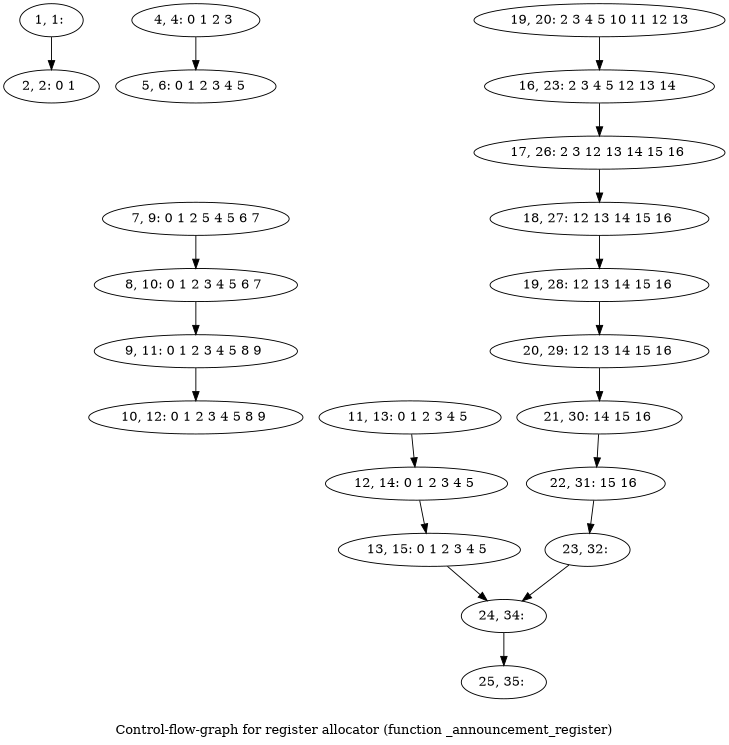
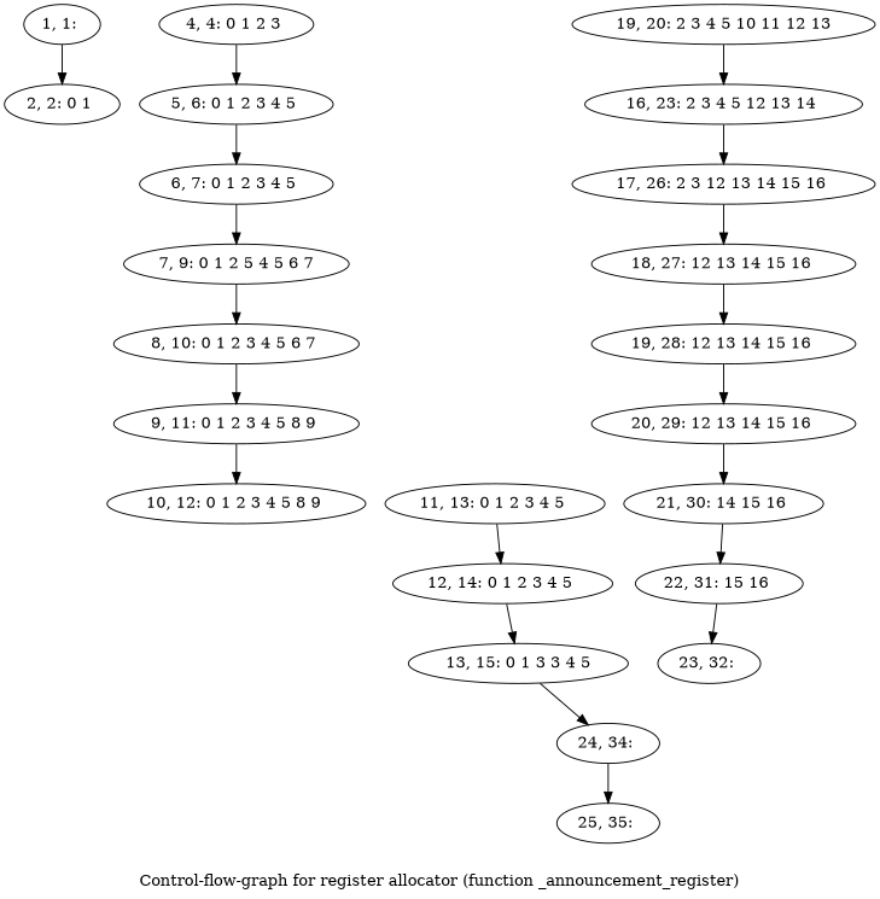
  digraph {
    label="Control-flow-graph for register allocator (function _announcement_register)"
    n1 [label="1, 1: "]
    n2 [label="2, 2: 0 1 "]
    n3 [label="4, 4: 0 1 2 3 "]
    n4 [label="5, 6: 0 1 2 3 4 5 "]
+   n5 [label="6, 7: 0 1 2 3 4 5 "]
    n6 [label="7, 9: 0 1 2 5 4 5 6 7"]
    n7 [label="8, 10: 0 1 2 3 4 5 6 7 "]
    n8 [label="9, 11: 0 1 2 3 4 5 8 9 "]
    n9 [label="10, 12: 0 1 2 3 4 5 8 9 "]
    n10 [label="11, 13: 0 1 2 3 4 5 "]
    n11 [label="12, 14: 0 1 2 3 4 5 "]
-   n12 [label="13, 15: 0 1 2 3 4 5 "]
+   n12 [label="13, 15: 0 1 3 3 4 5"]
    n13 [label="24, 34: "]
    n14 [label="25, 35: "]
    n15 [label="19, 20: 2 3 4 5 10 11 12 13"]
    n16 [label="16, 23: 2 3 4 5 12 13 14 "]
    n17 [label="17, 26: 2 3 12 13 14 15 16 "]
    n18 [label="18, 27: 12 13 14 15 16 "]
    n19 [label="19, 28: 12 13 14 15 16 "]
    n20 [label="20, 29: 12 13 14 15 16 "]
    n21 [label="21, 30: 14 15 16 "]
    n22 [label="22, 31: 15 16 "]
    n23 [label="23, 32: "]
    n1 -> n2
    n3 -> n4
+   n4 -> n5
+   n5 -> n6
    n6 -> n7
    n7 -> n8
    n8 -> n9
    n10 -> n11
    n11 -> n12
    n12 -> n13
    n13 -> n14
    n15 -> n16
    n16 -> n17
    n17 -> n18
    n18 -> n19
    n19 -> n20
    n20 -> n21
    n21 -> n22
    n22 -> n23
-   n23 -> n13
  }
